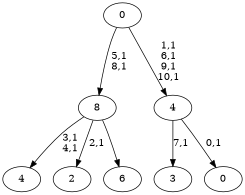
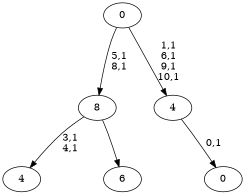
  digraph {
    n1 [label=4]
-   n2 [label=3]
-   n3 [label=2]
    n4 [label=6]
    8
    n6 [label=0]
    4
    0
    8 -> n1 [label="3,1\n4,1"]
-   8 -> n3 [label="2,1"]
    8 -> n4
-   4 -> n2 [label="7,1"]
    4 -> n6 [label="0,1"]
    0 -> 8 [label="5,1\n8,1"]
    0 -> 4 [label="1,1\n6,1\n9,1\n10,1"]
  }
